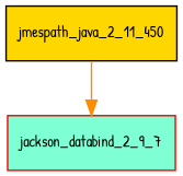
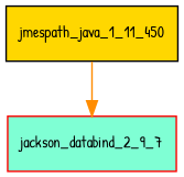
  digraph {
    fontname="Patrick Hand"
    node [fontsize=10.0 shape=box style=filled fontname="Patrick Hand"]
-   jmespath_java_1_11_450 [fillcolor=gold color=black label=jmespath_java_2_11_450]
+   jmespath_java_1_11_450 [fillcolor=gold color=black]
    jackson_databind_2_9_7 [fillcolor=aquamarine color=red]
    jmespath_java_1_11_450 -> jackson_databind_2_9_7 [color=darkorange fontname="Patrick Hand"]
  }
